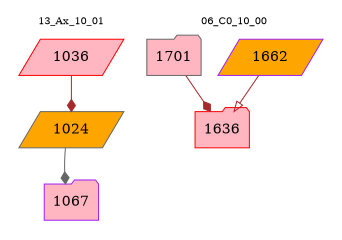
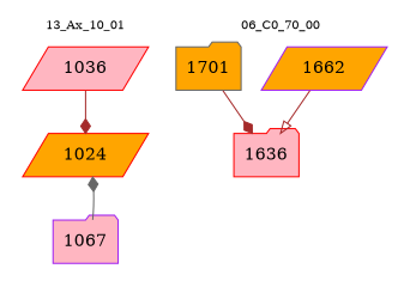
  digraph {
    node [color=red fillcolor=lightpink shape=parallelogram style=filled]
    edge [arrowhead=diamond color=brown]
    n1 [label=1036]
-   n2 [color=gray40 fillcolor=orange label=1024]
+   n2 [fillcolor=orange label=1024]
    n3 [color=purple label=1067 shape=folder]
    n4 [color=purple fillcolor=orange label=1662]
    n5 [label=1636 shape=folder]
-   n6 [color=gray40 label=1701 shape=folder]
+   n6 [color=gray40 fillcolor=orange label=1701 shape=folder]
    subgraph cluster_1 {
      color=white
      fontsize=10
      label="13_Ax_10_01"
      n1
      n2
      n3
    }
    subgraph cluster_2 {
      color=white
      fontsize=10
-     label="06_C0_10_00"
+     label="06_C0_70_00"
      n4
      n5
      n6
    }
    n1 -> n2
-   n2 -> n3 [color=gray40]
+   n3 -> n2 [color=gray40]
    n4 -> n5 [arrowhead=onormal]
    n6 -> n5
  }
